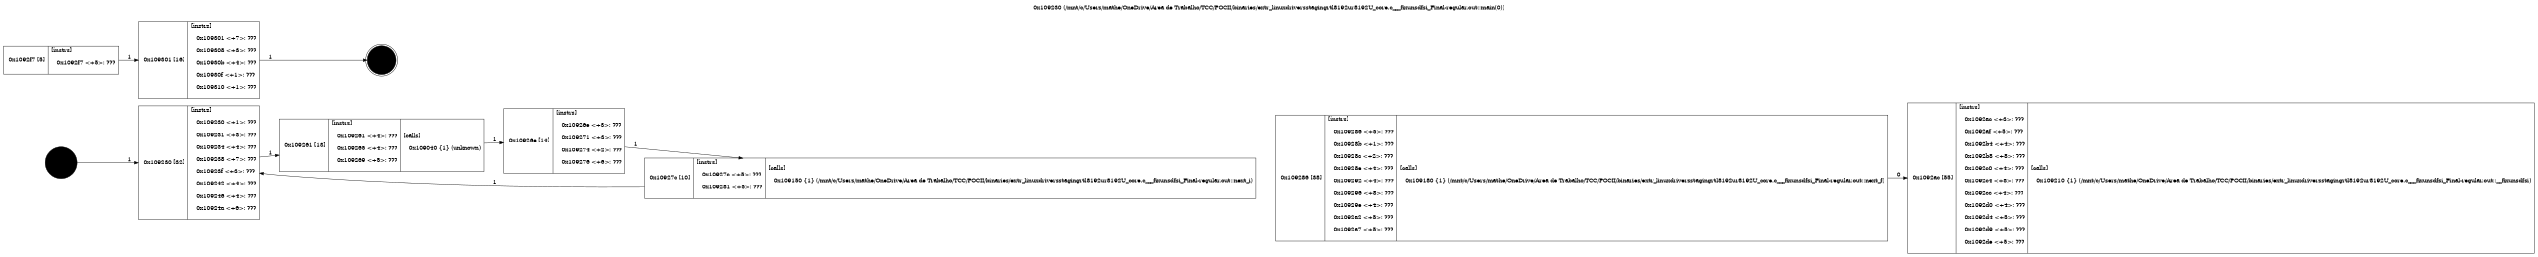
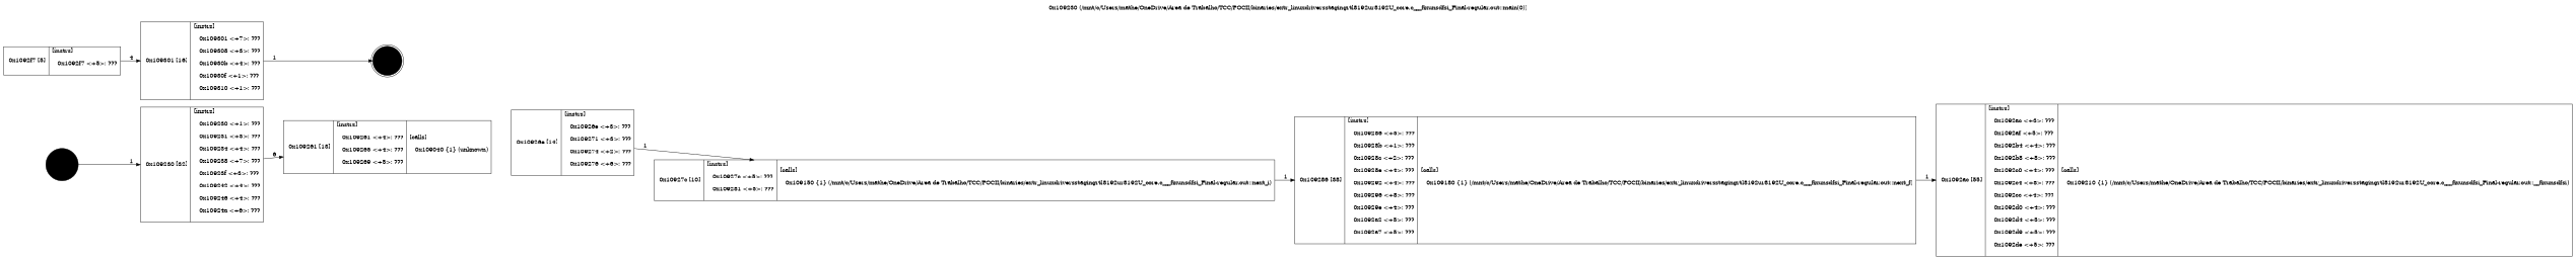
  digraph {
    fontname="DejaVu Serif"
    label="0x109230 (/mnt/c/Users/mathe/OneDrive/Área de Trabalho/TCC/POCII/binaries/extr_linuxdriversstagingrtl8192ur8192U_core.c___fixunsdfsi_Final-regular.out::main(0))"
    labelloc=t
    rankdir=LR
    node [fontname="DejaVu Serif" shape=record]
    edge [fontname="DejaVu Serif"]
    Entry [fillcolor=black height=0.3 shape=circle style=filled width=0.3]
    n2 [label="{\n     0x109230 [32]\l\n     | [instrs]\l\n     &nbsp;&nbsp;0x109230 \<+1\>: ???\l\n     &nbsp;&nbsp;0x109231 \<+3\>: ???\l\n     &nbsp;&nbsp;0x109234 \<+4\>: ???\l\n     &nbsp;&nbsp;0x109238 \<+7\>: ???\l\n     &nbsp;&nbsp;0x10923f \<+3\>: ???\l\n     &nbsp;&nbsp;0x109242 \<+4\>: ???\l\n     &nbsp;&nbsp;0x109246 \<+4\>: ???\l\n     &nbsp;&nbsp;0x10924a \<+6\>: ???\l\n  }"]
    n3 [label="{\n     0x109261 [13]\l\n     | [instrs]\l\n     &nbsp;&nbsp;0x109261 \<+4\>: ???\l\n     &nbsp;&nbsp;0x109265 \<+4\>: ???\l\n     &nbsp;&nbsp;0x109269 \<+5\>: ???\l\n     | [calls]\l\n     &nbsp;&nbsp;0x109040 \{1\} (unknown)\l\n  }"]
    n4 [label="{\n     0x10926e [14]\l\n     | [instrs]\l\n     &nbsp;&nbsp;0x10926e \<+3\>: ???\l\n     &nbsp;&nbsp;0x109271 \<+3\>: ???\l\n     &nbsp;&nbsp;0x109274 \<+2\>: ???\l\n     &nbsp;&nbsp;0x109276 \<+6\>: ???\l\n  }"]
    n5 [label="{\n     0x10927c [10]\l\n     | [instrs]\l\n     &nbsp;&nbsp;0x10927c \<+5\>: ???\l\n     &nbsp;&nbsp;0x109281 \<+5\>: ???\l\n     | [calls]\l\n     &nbsp;&nbsp;0x109150 \{1\} (/mnt/c/Users/mathe/OneDrive/Área de Trabalho/TCC/POCII/binaries/extr_linuxdriversstagingrtl8192ur8192U_core.c___fixunsdfsi_Final-regular.out::next_i)\l\n  }"]
    n6 [label="{\n     0x109286 [38]\l\n     | [instrs]\l\n     &nbsp;&nbsp;0x109286 \<+5\>: ???\l\n     &nbsp;&nbsp;0x10928b \<+1\>: ???\l\n     &nbsp;&nbsp;0x10928c \<+2\>: ???\l\n     &nbsp;&nbsp;0x10928e \<+4\>: ???\l\n     &nbsp;&nbsp;0x109292 \<+4\>: ???\l\n     &nbsp;&nbsp;0x109296 \<+8\>: ???\l\n     &nbsp;&nbsp;0x10929e \<+4\>: ???\l\n     &nbsp;&nbsp;0x1092a2 \<+5\>: ???\l\n     &nbsp;&nbsp;0x1092a7 \<+5\>: ???\l\n     | [calls]\l\n     &nbsp;&nbsp;0x109180 \{1\} (/mnt/c/Users/mathe/OneDrive/Área de Trabalho/TCC/POCII/binaries/extr_linuxdriversstagingrtl8192ur8192U_core.c___fixunsdfsi_Final-regular.out::next_f)\l\n  }"]
    n7 [label="{\n     0x1092ac [55]\l\n     | [instrs]\l\n     &nbsp;&nbsp;0x1092ac \<+3\>: ???\l\n     &nbsp;&nbsp;0x1092af \<+5\>: ???\l\n     &nbsp;&nbsp;0x1092b4 \<+4\>: ???\l\n     &nbsp;&nbsp;0x1092b8 \<+8\>: ???\l\n     &nbsp;&nbsp;0x1092c0 \<+4\>: ???\l\n     &nbsp;&nbsp;0x1092c4 \<+8\>: ???\l\n     &nbsp;&nbsp;0x1092cc \<+4\>: ???\l\n     &nbsp;&nbsp;0x1092d0 \<+4\>: ???\l\n     &nbsp;&nbsp;0x1092d4 \<+5\>: ???\l\n     &nbsp;&nbsp;0x1092d9 \<+5\>: ???\l\n     &nbsp;&nbsp;0x1092de \<+5\>: ???\l\n     | [calls]\l\n     &nbsp;&nbsp;0x109210 \{1\} (/mnt/c/Users/mathe/OneDrive/Área de Trabalho/TCC/POCII/binaries/extr_linuxdriversstagingrtl8192ur8192U_core.c___fixunsdfsi_Final-regular.out::__fixunsdfsi)\l\n  }"]
    Exit [fillcolor=black height=0.3 peripheries=2 shape=circle style=filled width=0.3]
    n9 [label="{\n     0x1092f7 [5]\l\n     | [instrs]\l\n     &nbsp;&nbsp;0x1092f7 \<+5\>: ???\l\n  }"]
    n10 [label="{\n     0x109301 [16]\l\n     | [instrs]\l\n     &nbsp;&nbsp;0x109301 \<+7\>: ???\l\n     &nbsp;&nbsp;0x109308 \<+3\>: ???\l\n     &nbsp;&nbsp;0x10930b \<+4\>: ???\l\n     &nbsp;&nbsp;0x10930f \<+1\>: ???\l\n     &nbsp;&nbsp;0x109310 \<+1\>: ???\l\n  }"]
    Entry -> n2 [label=" 1"]
-   n2 -> n3 [label=" 1"]
-   n3 -> n4 [label=" 1"]
+   n2 -> n3 [label=" 6"]
    n4 -> n5 [label=" 1"]
-   n5 -> n2 [label=" 1"]
-   n6 -> n7 [label=" 0"]
-   n9 -> n10 [label=" 1"]
+   n5 -> n6 [label=" 1"]
+   n6 -> n7 [label=" 1"]
+   n9 -> n10 [label=" 4"]
    n10 -> Exit [label=" 1"]
  }
